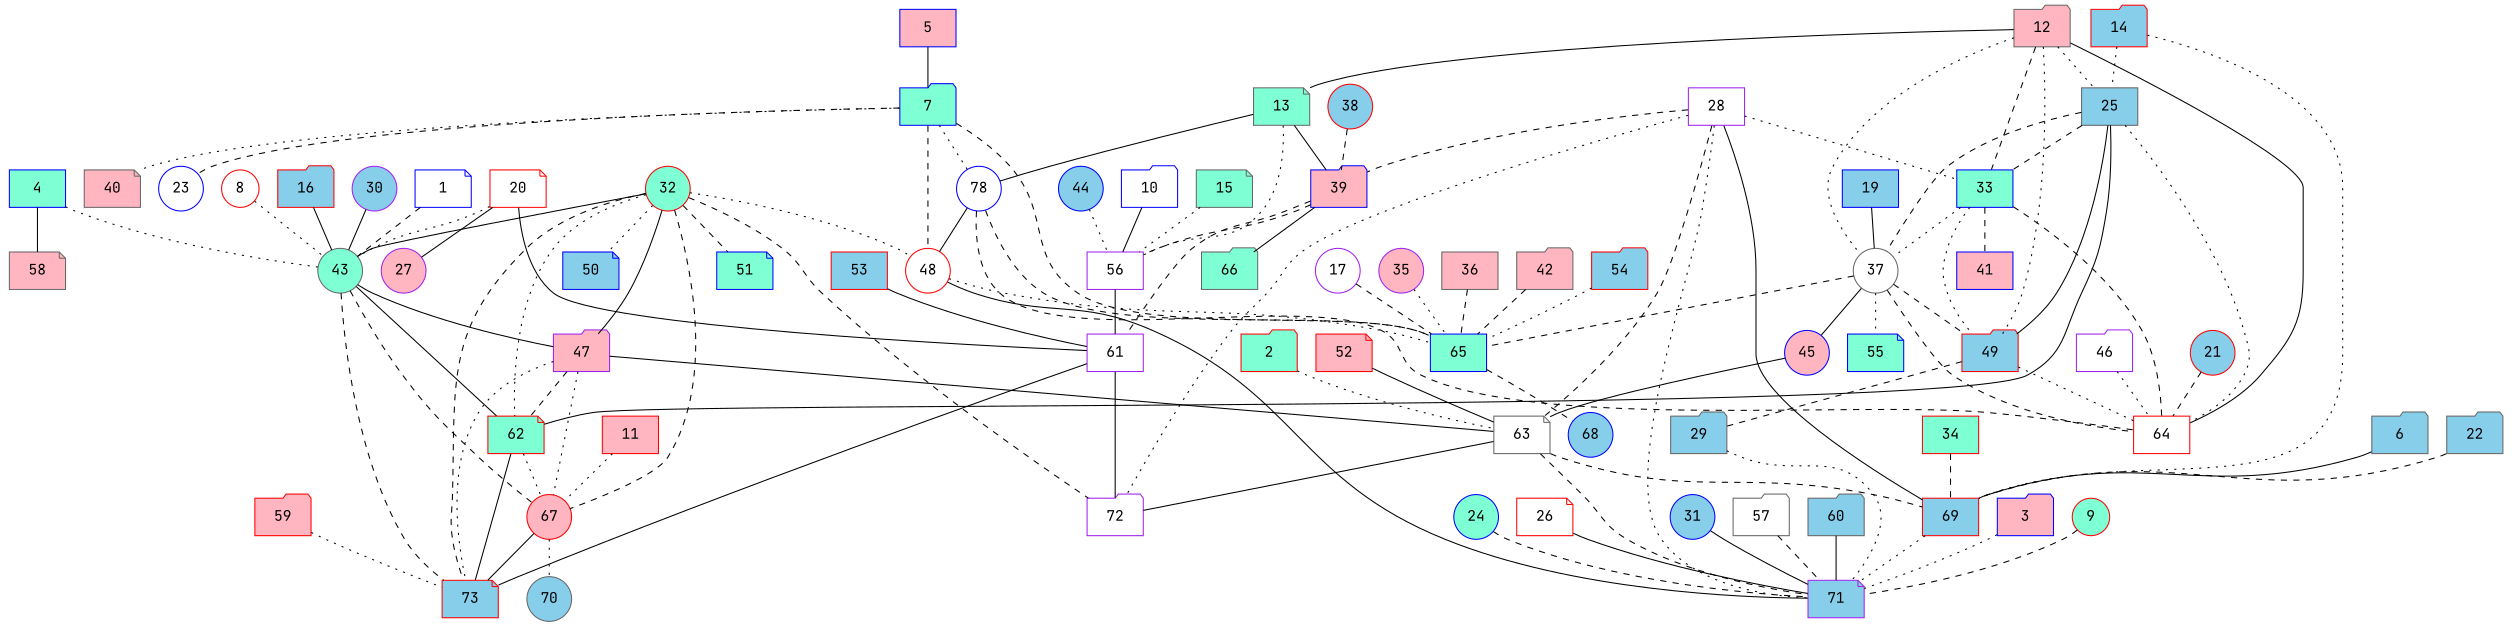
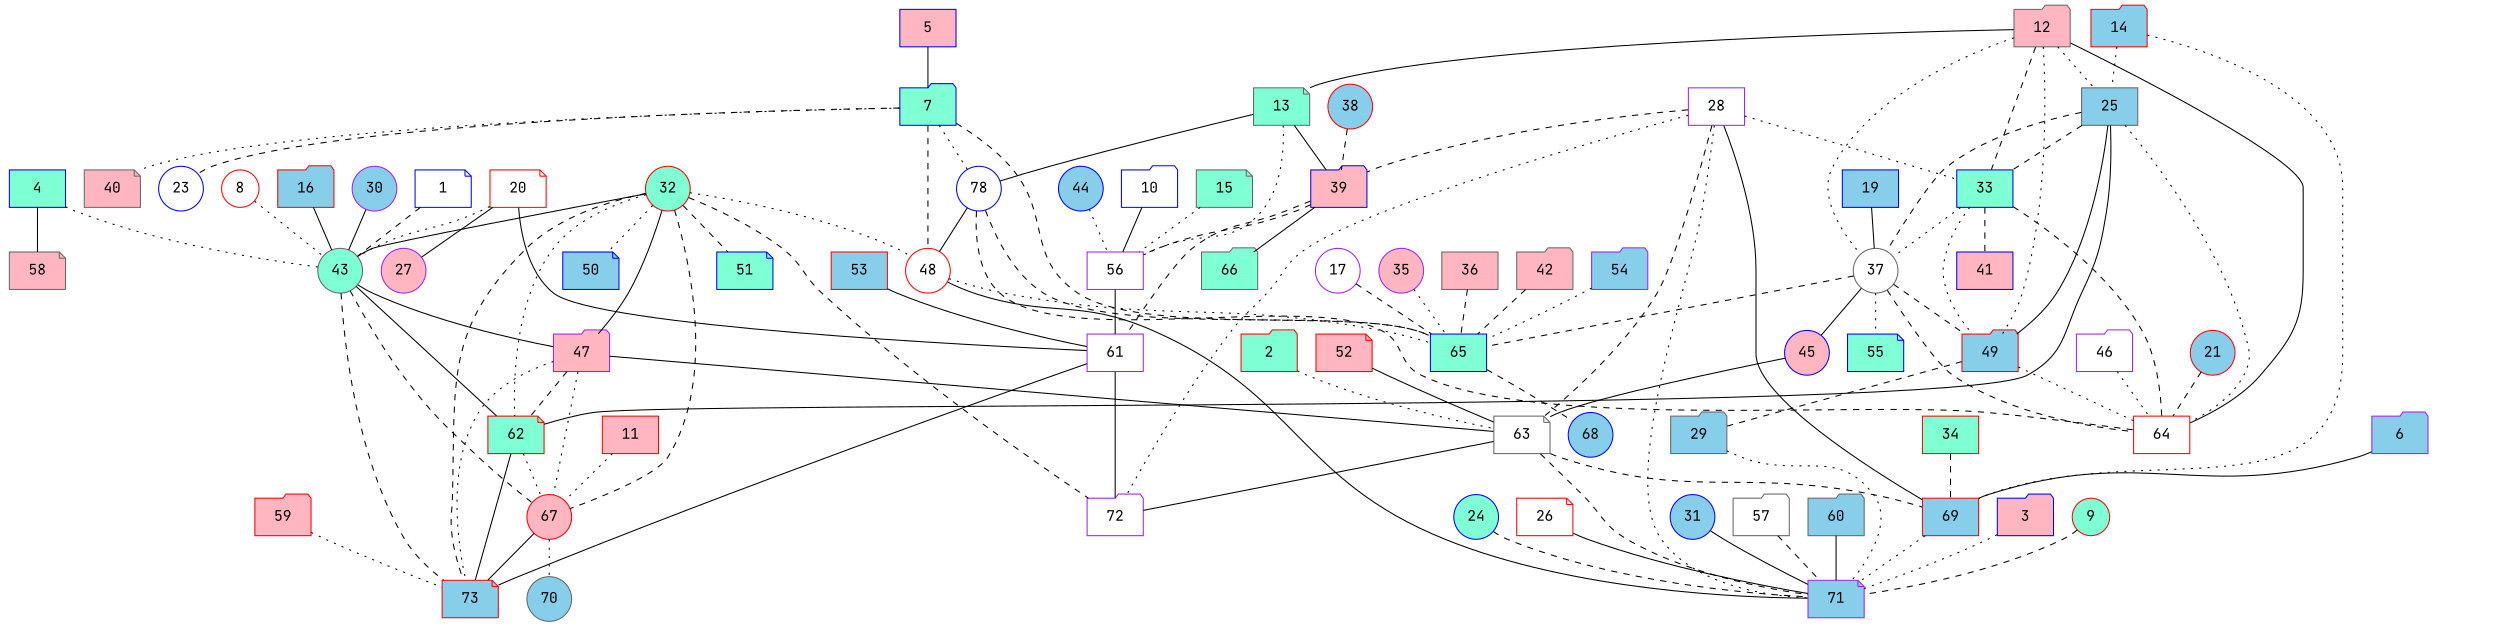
  graph {
    fontname="JetBrains Mono"
    node [color=red fillcolor=skyblue fontname="JetBrains Mono" shape=circle style=filled]
    edge [fontname="JetBrains Mono" style=dashed weight=1.0]
    1 [color=blue fillcolor=white shape=note]
    43 [color=gray40 fillcolor=aquamarine]
    67 [fillcolor=lightpink]
    62 [fillcolor=aquamarine shape=note]
    47 [color=purple fillcolor=lightpink shape=folder]
    73 [shape=note]
    2 [fillcolor=aquamarine shape=folder]
    63 [color=gray40 fillcolor=white shape=note]
    71 [color=purple shape=note]
    69 [shape=box]
    72 [color=purple fillcolor=white shape=folder]
    3 [color=blue fillcolor=lightpink shape=folder]
    4 [color=blue fillcolor=aquamarine shape=box]
    58 [color=gray40 fillcolor=lightpink shape=note]
    5 [color=blue fillcolor=lightpink shape=box]
    7 [color=blue fillcolor=aquamarine shape=folder]
    n17 [color=blue fillcolor=white label=78]
    23 [color=blue fillcolor=white]
    40 [color=gray40 fillcolor=lightpink shape=note]
    48 [fillcolor=white]
    65 [color=blue fillcolor=aquamarine shape=box]
-   6 [color=gray40 shape=folder]
+   6 [color=purple shape=folder]
    64 [fillcolor=white shape=box]
    68 [color=blue]
    8 [fillcolor=white]
    9 [fillcolor=aquamarine]
    10 [color=blue fillcolor=white shape=folder]
    56 [color=purple fillcolor=white shape=box]
    61 [color=purple fillcolor=white shape=box]
    11 [fillcolor=lightpink shape=box]
    70 [color=gray40]
    12 [color=gray40 fillcolor=lightpink shape=folder]
    13 [color=gray40 fillcolor=aquamarine shape=note]
    25 [color=gray40 shape=box]
    33 [color=blue fillcolor=aquamarine shape=box]
    37 [color=gray40 fillcolor=white]
    49 [shape=folder]
    39 [color=blue fillcolor=lightpink shape=folder]
    41 [color=blue fillcolor=lightpink shape=box]
    45 [color=blue fillcolor=lightpink]
    55 [color=blue fillcolor=aquamarine shape=note]
    29 [color=gray40 shape=folder]
    66 [color=gray40 fillcolor=aquamarine shape=folder]
    14 [shape=folder]
    15 [color=gray40 fillcolor=aquamarine shape=note]
    16 [shape=folder]
    17 [color=purple fillcolor=white]
    19 [color=blue shape=box]
    20 [fillcolor=white shape=note]
    27 [color=purple fillcolor=lightpink]
    21
-   22 [color=gray40 shape=folder]
    24 [color=blue fillcolor=aquamarine]
    26 [fillcolor=white shape=note]
    28 [color=purple fillcolor=white shape=box]
    30 [color=purple]
    31 [color=blue]
    32 [fillcolor=aquamarine]
    50 [color=blue shape=note]
    51 [color=blue fillcolor=aquamarine shape=note]
    34 [fillcolor=aquamarine shape=box]
    35 [color=purple fillcolor=lightpink]
    36 [color=gray40 fillcolor=lightpink shape=box]
    38
    42 [color=gray40 fillcolor=lightpink shape=folder]
    44 [color=blue]
    46 [color=purple fillcolor=white shape=folder]
    52 [fillcolor=lightpink shape=note]
    53 [shape=box]
-   54 [shape=folder]
+   54 [color=purple shape=folder]
    57 [color=gray40 fillcolor=white shape=folder]
    59 [fillcolor=lightpink shape=folder]
    60 [color=gray40 shape=folder]
    1 -- 43
    43 -- 67 [weight=2.0]
    43 -- 62 [style=solid]
    43 -- 47 [style=solid]
    43 -- 73
    67 -- 73 [style=solid weight=2.0]
    67 -- 70 [style=dotted]
    62 -- 67 [style=dotted weight=2.0]
    62 -- 73 [style=solid]
    47 -- 67 [style=dotted weight=2.0]
    47 -- 62
    47 -- 73 [style=dotted]
    47 -- 63 [style=solid]
    2 -- 63 [style=dotted]
    63 -- 71 [weight=2.0]
    63 -- 69 [weight=3.0]
    63 -- 72 [style=solid]
    69 -- 71 [style=dotted weight=6.0]
    3 -- 71 [style=dotted]
    4 -- 43 [style=dotted]
    4 -- 58 [style=solid]
    5 -- 7 [style=solid]
    7 -- n17 [style=dotted weight=3.0]
    7 -- 23
    7 -- 40 [style=dotted]
    7 -- 48 [weight=6.0]
    7 -- 65 [weight=3.0]
    n17 -- 48 [style=solid weight=2.0]
    n17 -- 65
    n17 -- 64
    48 -- 71 [style=solid]
    48 -- 65 [style=dotted weight=2.0]
    65 -- 68
    6 -- 69 [style=solid]
    8 -- 43 [style=dotted]
    9 -- 71
    10 -- 56 [style=solid]
    56 -- 61 [style=solid weight=6.0]
    61 -- 73 [style=solid]
    61 -- 72 [style=solid]
    11 -- 67 [style=dotted]
    12 -- 64 [style=solid weight=2.0]
    12 -- 13 [style=solid]
    12 -- 25 [style=dotted]
    12 -- 33
    12 -- 37 [style=dotted]
    12 -- 49 [style=dotted]
    13 -- n17 [style=solid]
    13 -- 56 [style=dotted weight=2.0]
    13 -- 39 [style=solid]
    25 -- 62 [style=solid]
    25 -- 64 [style=dotted weight=2.0]
    25 -- 33
    25 -- 37
    25 -- 49 [style=solid]
    33 -- 64 [weight=2.0]
    33 -- 37 [style=dotted]
    33 -- 49 [style=dotted]
    33 -- 41
    37 -- 65
    37 -- 64 [weight=2.0]
    37 -- 49
    37 -- 45 [style=solid]
    37 -- 55 [style=dotted]
    49 -- 64 [style=dotted weight=2.0]
    49 -- 29
    39 -- 56 [weight=2.0]
    39 -- 61 [weight=3.0]
    39 -- 66 [style=solid]
    45 -- 63 [style=solid]
    29 -- 71 [style=dotted]
    14 -- 69 [style=dotted]
    14 -- 25 [style=dotted]
    15 -- 56 [style=dotted]
    16 -- 43 [style=solid]
    17 -- 65
    19 -- 37 [style=solid]
    20 -- 43 [style=dotted]
    20 -- 61 [style=solid]
    20 -- 27 [style=solid]
    21 -- 64
-   22 -- 69
    24 -- 71
    26 -- 71 [style=solid]
    28 -- 63
    28 -- 71 [style=dotted weight=2.0]
    28 -- 69 [style=solid weight=3.0]
    28 -- 72 [style=dotted]
    28 -- 33 [style=dotted]
    28 -- 39
    30 -- 43 [style=solid]
    31 -- 71 [style=solid]
    32 -- 43 [style=solid]
    32 -- 67 [weight=2.0]
    32 -- 62 [style=dotted]
    32 -- 47 [style=solid]
    32 -- 73
    32 -- 72
    32 -- 48 [style=dotted]
    32 -- 50 [style=dotted]
    32 -- 51
    34 -- 69
    35 -- 65 [style=dotted]
    36 -- 65
    38 -- 39
    42 -- 65
    44 -- 56 [style=dotted]
    46 -- 64 [style=dotted]
    52 -- 63 [style=solid]
    53 -- 61 [style=solid]
    54 -- 65 [style=dotted]
    57 -- 71
    59 -- 73 [style=dotted]
    60 -- 71 [style=solid]
  }
